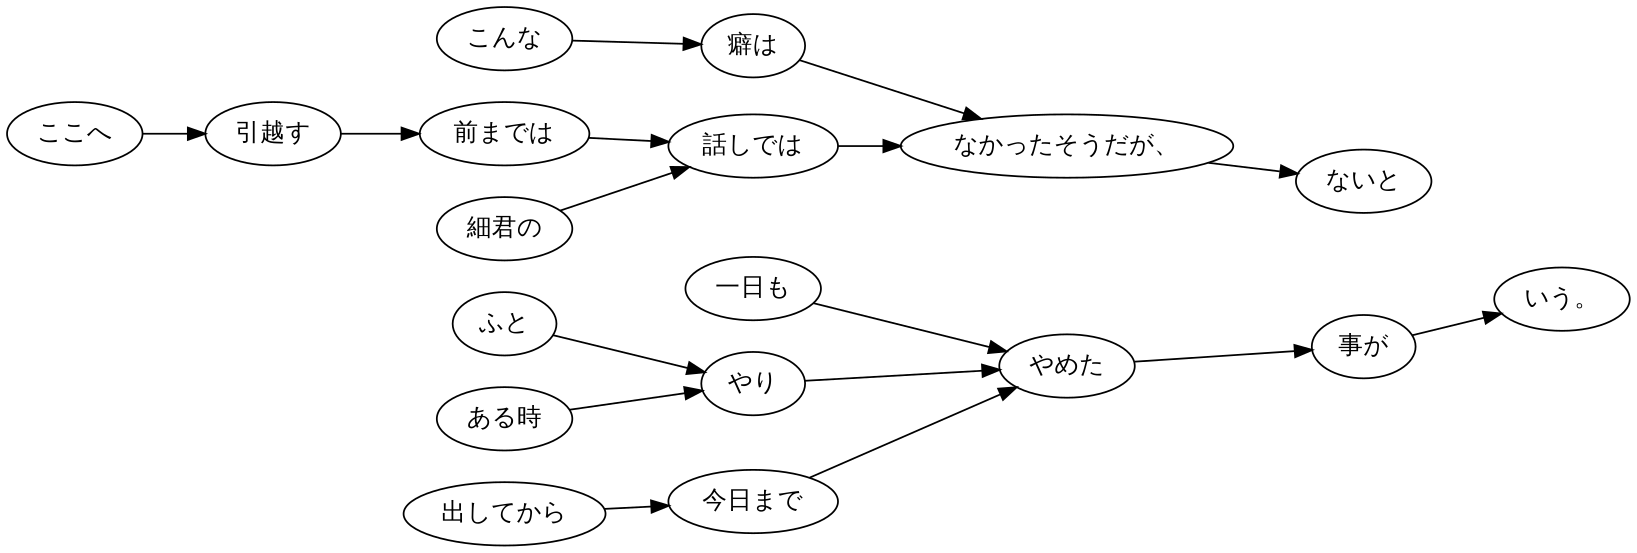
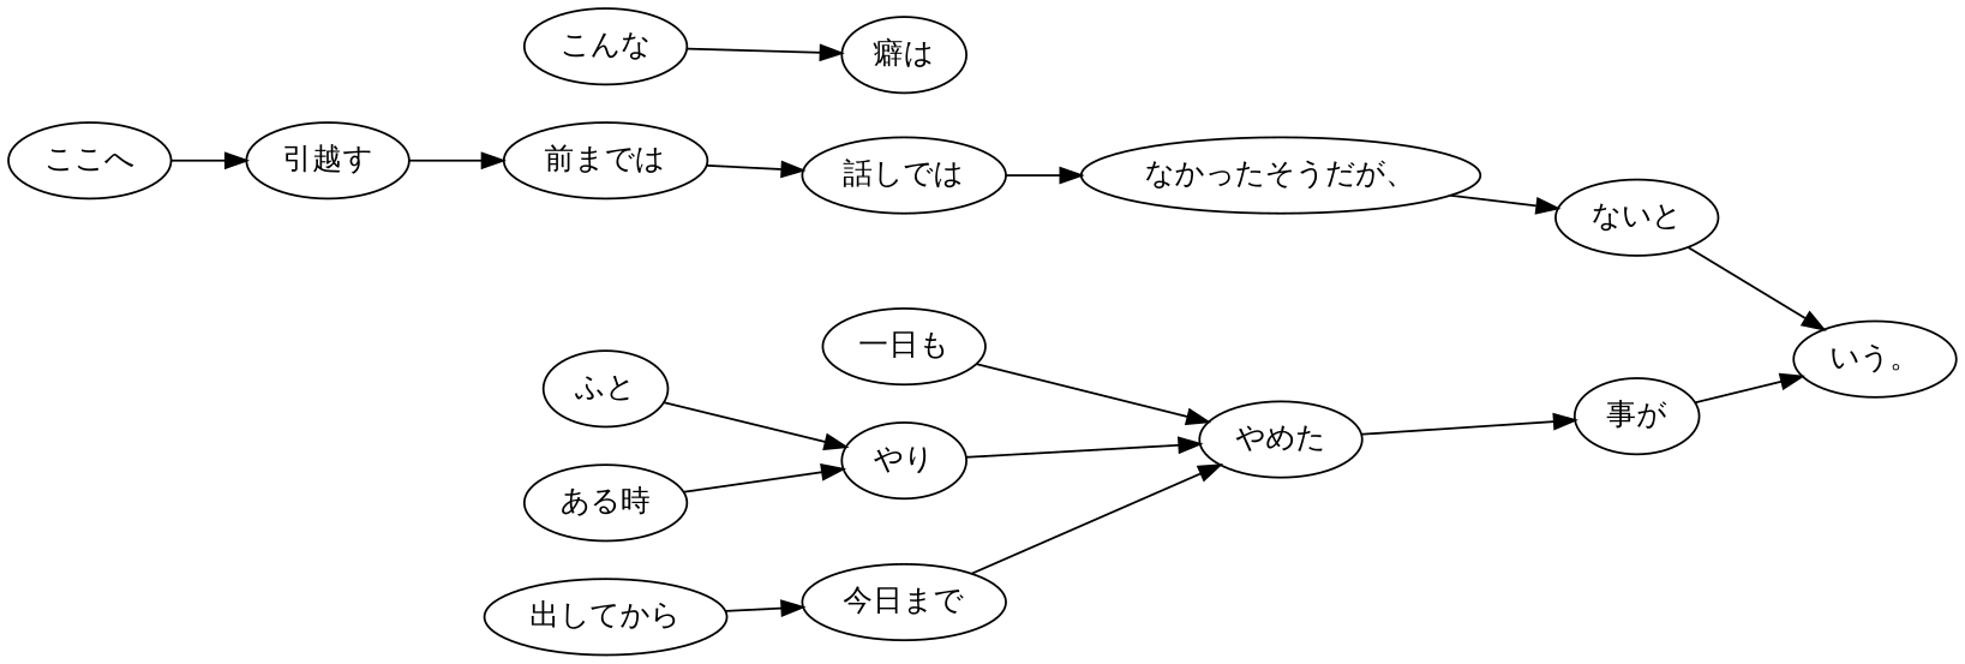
  digraph {
    fontname="Noto Serif"
    rankdir=LR
    node [fontname="Noto Serif"]
    edge [fontname="Noto Serif"]
-   n1 [label="細君の"]
    n2 [label="話しでは"]
    n3 [label="なかったそうだが、"]
    n4 [label="ないと"]
    n5 [label="ここへ"]
    n6 [label="引越す"]
    n7 [label="前までは"]
    n8 [label="こんな"]
    n9 [label="癖は"]
    n10 [label="いう。"]
    n11 [label="ある時"]
    n12 [label="やり"]
    n13 [label="やめた"]
    n14 [label="ふと"]
    n15 [label="事が"]
    n16 [label="出してから"]
    n17 [label="今日まで"]
    n18 [label="一日も"]
-   n1 -> n2
    n2 -> n3
    n3 -> n4
+   n4 -> n10
    n5 -> n6
    n6 -> n7
    n7 -> n2
    n8 -> n9
-   n9 -> n3
    n11 -> n12
    n12 -> n13
    n13 -> n15
    n14 -> n12
    n15 -> n10
    n16 -> n17
    n17 -> n13
    n18 -> n13
  }
